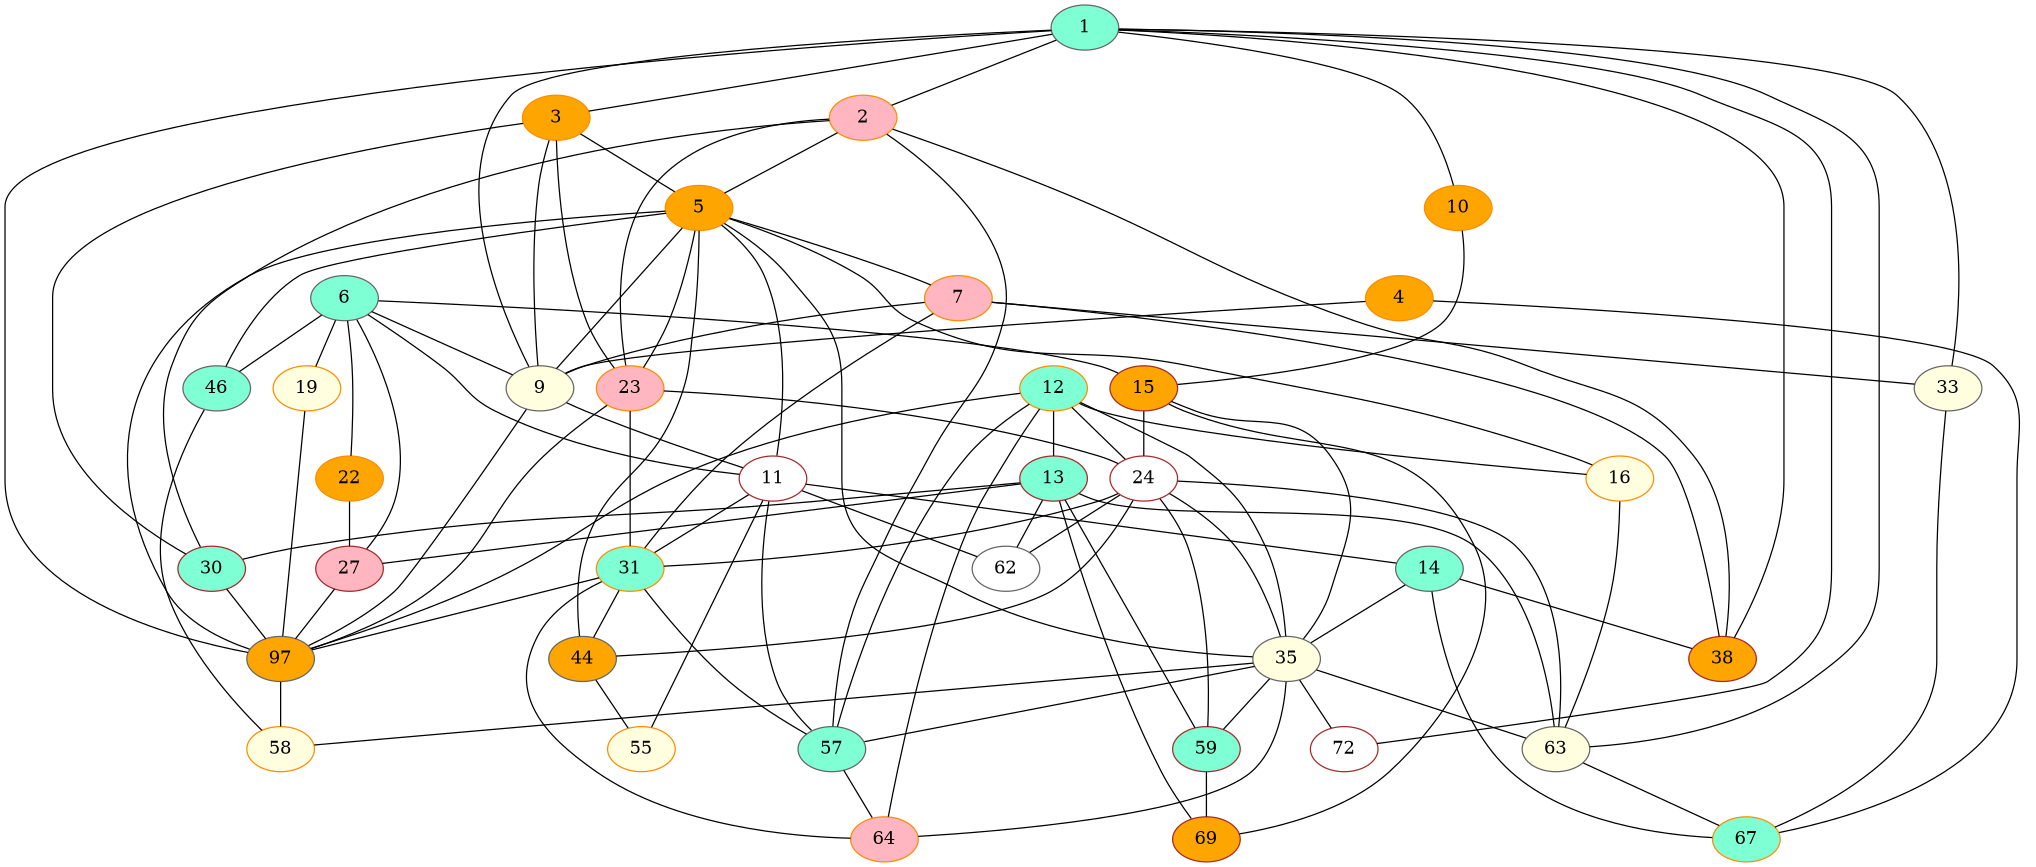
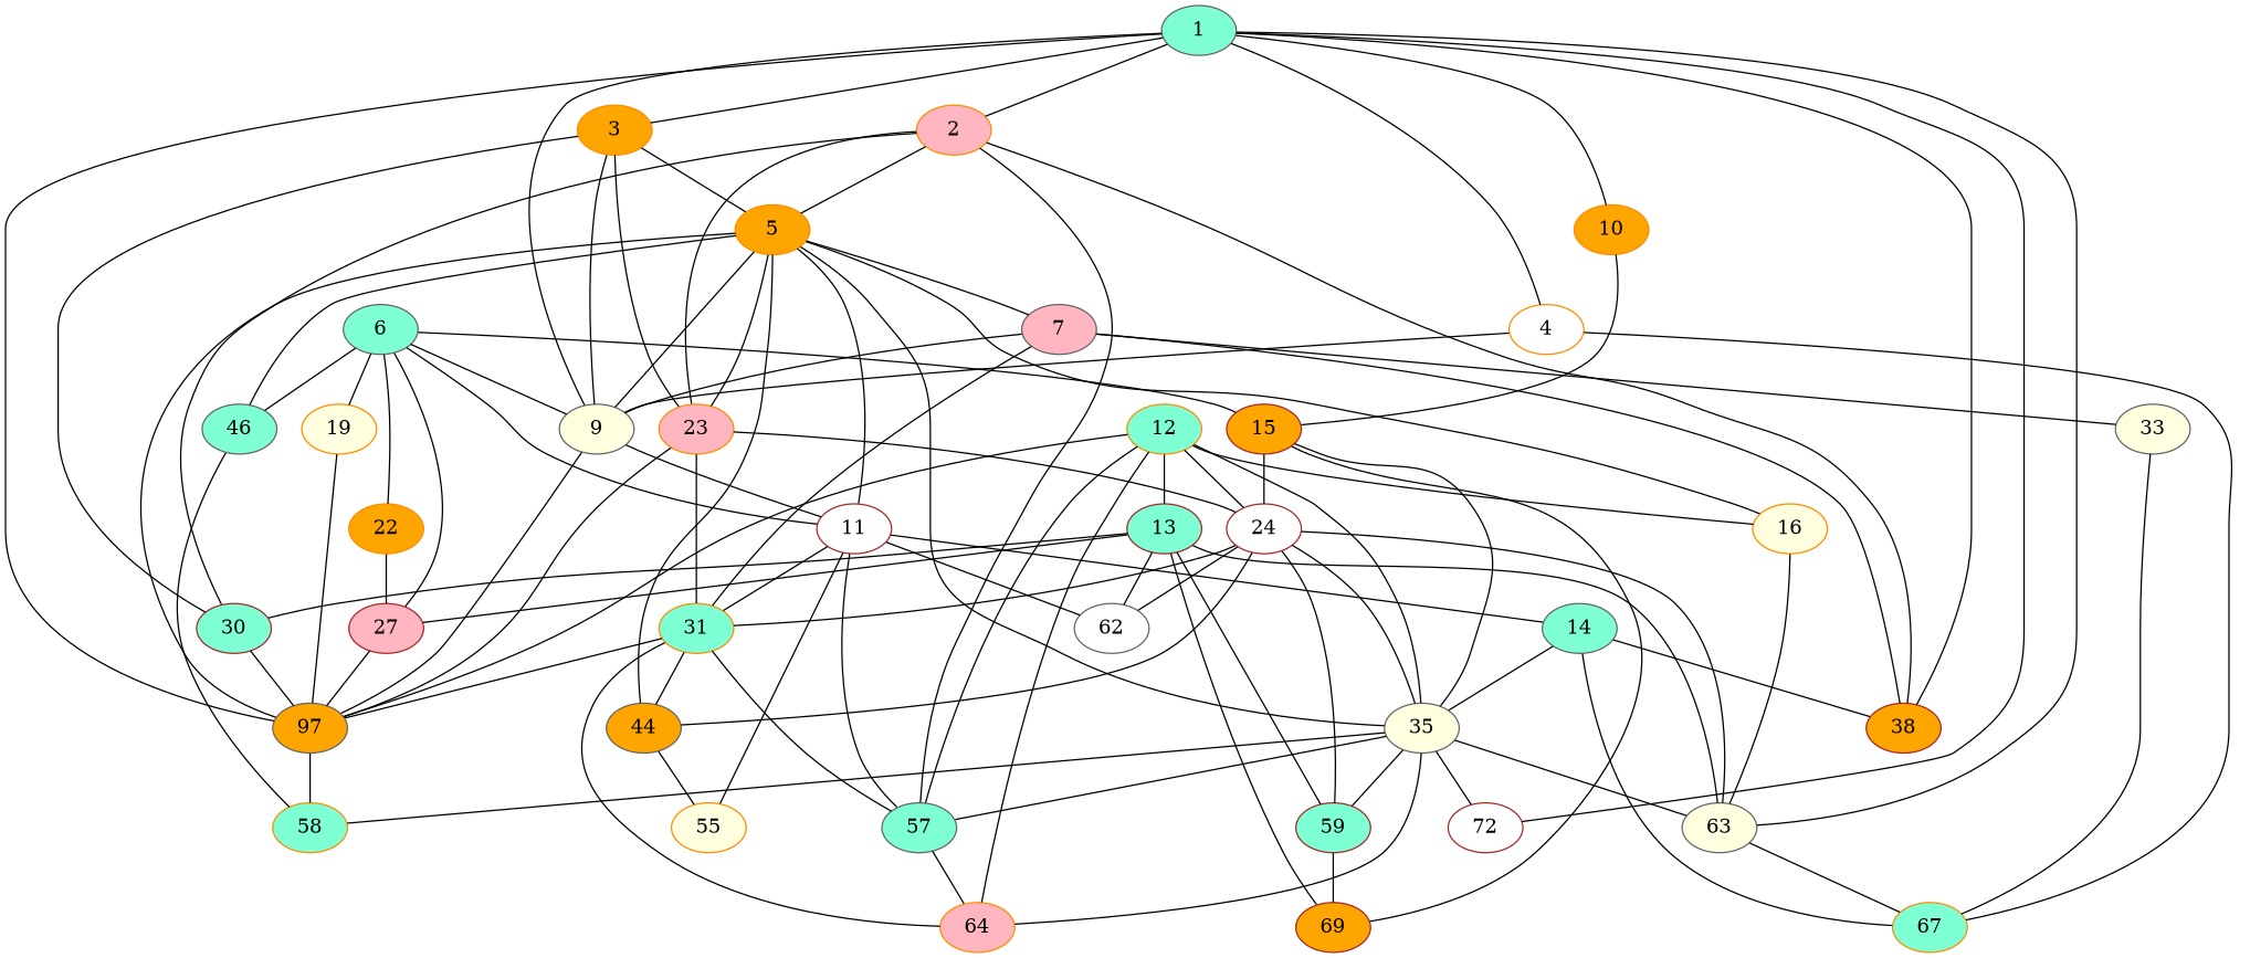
  graph {
    node [color=darkorange fillcolor=aquamarine style=filled]
    1 [color=gray40 super="+29+36"]
    2 [fillcolor=lightpink super="+8"]
    3 [fillcolor=orange super="+17"]
-   4 [fillcolor=orange]
+   4 [fillcolor=white]
    9 [color=gray40 fillcolor=lightyellow super="+32+28"]
    10 [fillcolor=orange]
    38 [color=brown fillcolor=orange super="+49"]
    n8 [color=gray40 fillcolor=orange label=97 super="+51+54+71"]
    63 [color=gray40 fillcolor=lightyellow]
    72 [color=brown fillcolor=white]
    5 [fillcolor=orange super="+34+20"]
    23 [fillcolor=lightpink super="+26"]
    30 [color=brown]
    57 [color=gray40 super="+70"]
    67 [super="+68"]
    11 [color=brown fillcolor=white super="+53+66"]
    15 [color=brown fillcolor=orange]
-   58 [fillcolor=lightyellow]
-   7 [fillcolor=lightpink]
+   58
+   7 [color=gray40 fillcolor=lightpink]
    16 [fillcolor=lightyellow super="+21"]
    35 [color=gray40 fillcolor=lightyellow super="+65+48"]
    44 [color=gray40 fillcolor=orange]
    46 [color=gray40]
    31 [super="+50"]
    24 [color=brown fillcolor=white super="+40+25+43"]
    64 [fillcolor=lightpink]
    33 [color=gray40 fillcolor=lightyellow]
    n28 [color=gray40 label=14 super="+76"]
    55 [fillcolor=lightyellow]
    62 [color=gray40 fillcolor=white]
    59 [color=brown super="+60"]
    6 [color=gray40 super="+14"]
    19 [fillcolor=lightyellow]
    22 [fillcolor=orange]
    27 [color=brown fillcolor=lightpink]
    69 [color=brown fillcolor=orange]
    12 [super="+73"]
    13 [color=brown super="+39+41"]
    1 -- 2
    1 -- 3
-   1 -- 33
+   1 -- 4
    1 -- 9
    1 -- 10
    1 -- 38
    1 -- n8 [weight=3]
    1 -- 63
    1 -- 72
    2 -- 38
    2 -- 5
    2 -- 23
    2 -- 30
    2 -- 57
    3 -- 9
    3 -- 5
    3 -- 23
    3 -- 30
    4 -- 9
    4 -- 67
    9 -- n8
    9 -- 11
    10 -- 15
    n8 -- 58
    63 -- 67
    5 -- 9 [weight=2]
    5 -- n8
    5 -- 23
    5 -- 11
    5 -- 7
    5 -- 16
    5 -- 35
    5 -- 44
    5 -- 46 [weight=2]
    23 -- n8
    23 -- 31 [weight=2]
    23 -- 24
    30 -- n8
    57 -- 64
    11 -- 57
    11 -- 31
    11 -- n28
    11 -- 55
    11 -- 62
    15 -- 35
    15 -- 24
    15 -- 69
    7 -- 9
    7 -- 38
    7 -- 31
    7 -- 33
    16 -- 63
    35 -- 63
    35 -- 72
    35 -- 57
    35 -- 58
    35 -- 64
    35 -- 59
    44 -- 55
    46 -- 58
    31 -- n8
    31 -- 57
    31 -- 44
    31 -- 64
    24 -- 63 [weight=2]
    24 -- 35
    24 -- 44
    24 -- 31
    24 -- 62
    24 -- 59 [weight=2]
    33 -- 67
    n28 -- 38
    n28 -- 67
    n28 -- 35
    59 -- 69 [weight=2]
    6 -- 9 [weight=2]
    6 -- 11
    6 -- 15
    6 -- 46
    6 -- 19 [weight=2]
    6 -- 22
    6 -- 27
    19 -- n8
    22 -- 27
    27 -- n8
    12 -- n8
    12 -- 57
    12 -- 16
    12 -- 35
    12 -- 24
    12 -- 64
    12 -- 13
    13 -- 63
    13 -- 30
    13 -- 62 [weight=2]
    13 -- 59
    13 -- 27
    13 -- 69
  }
